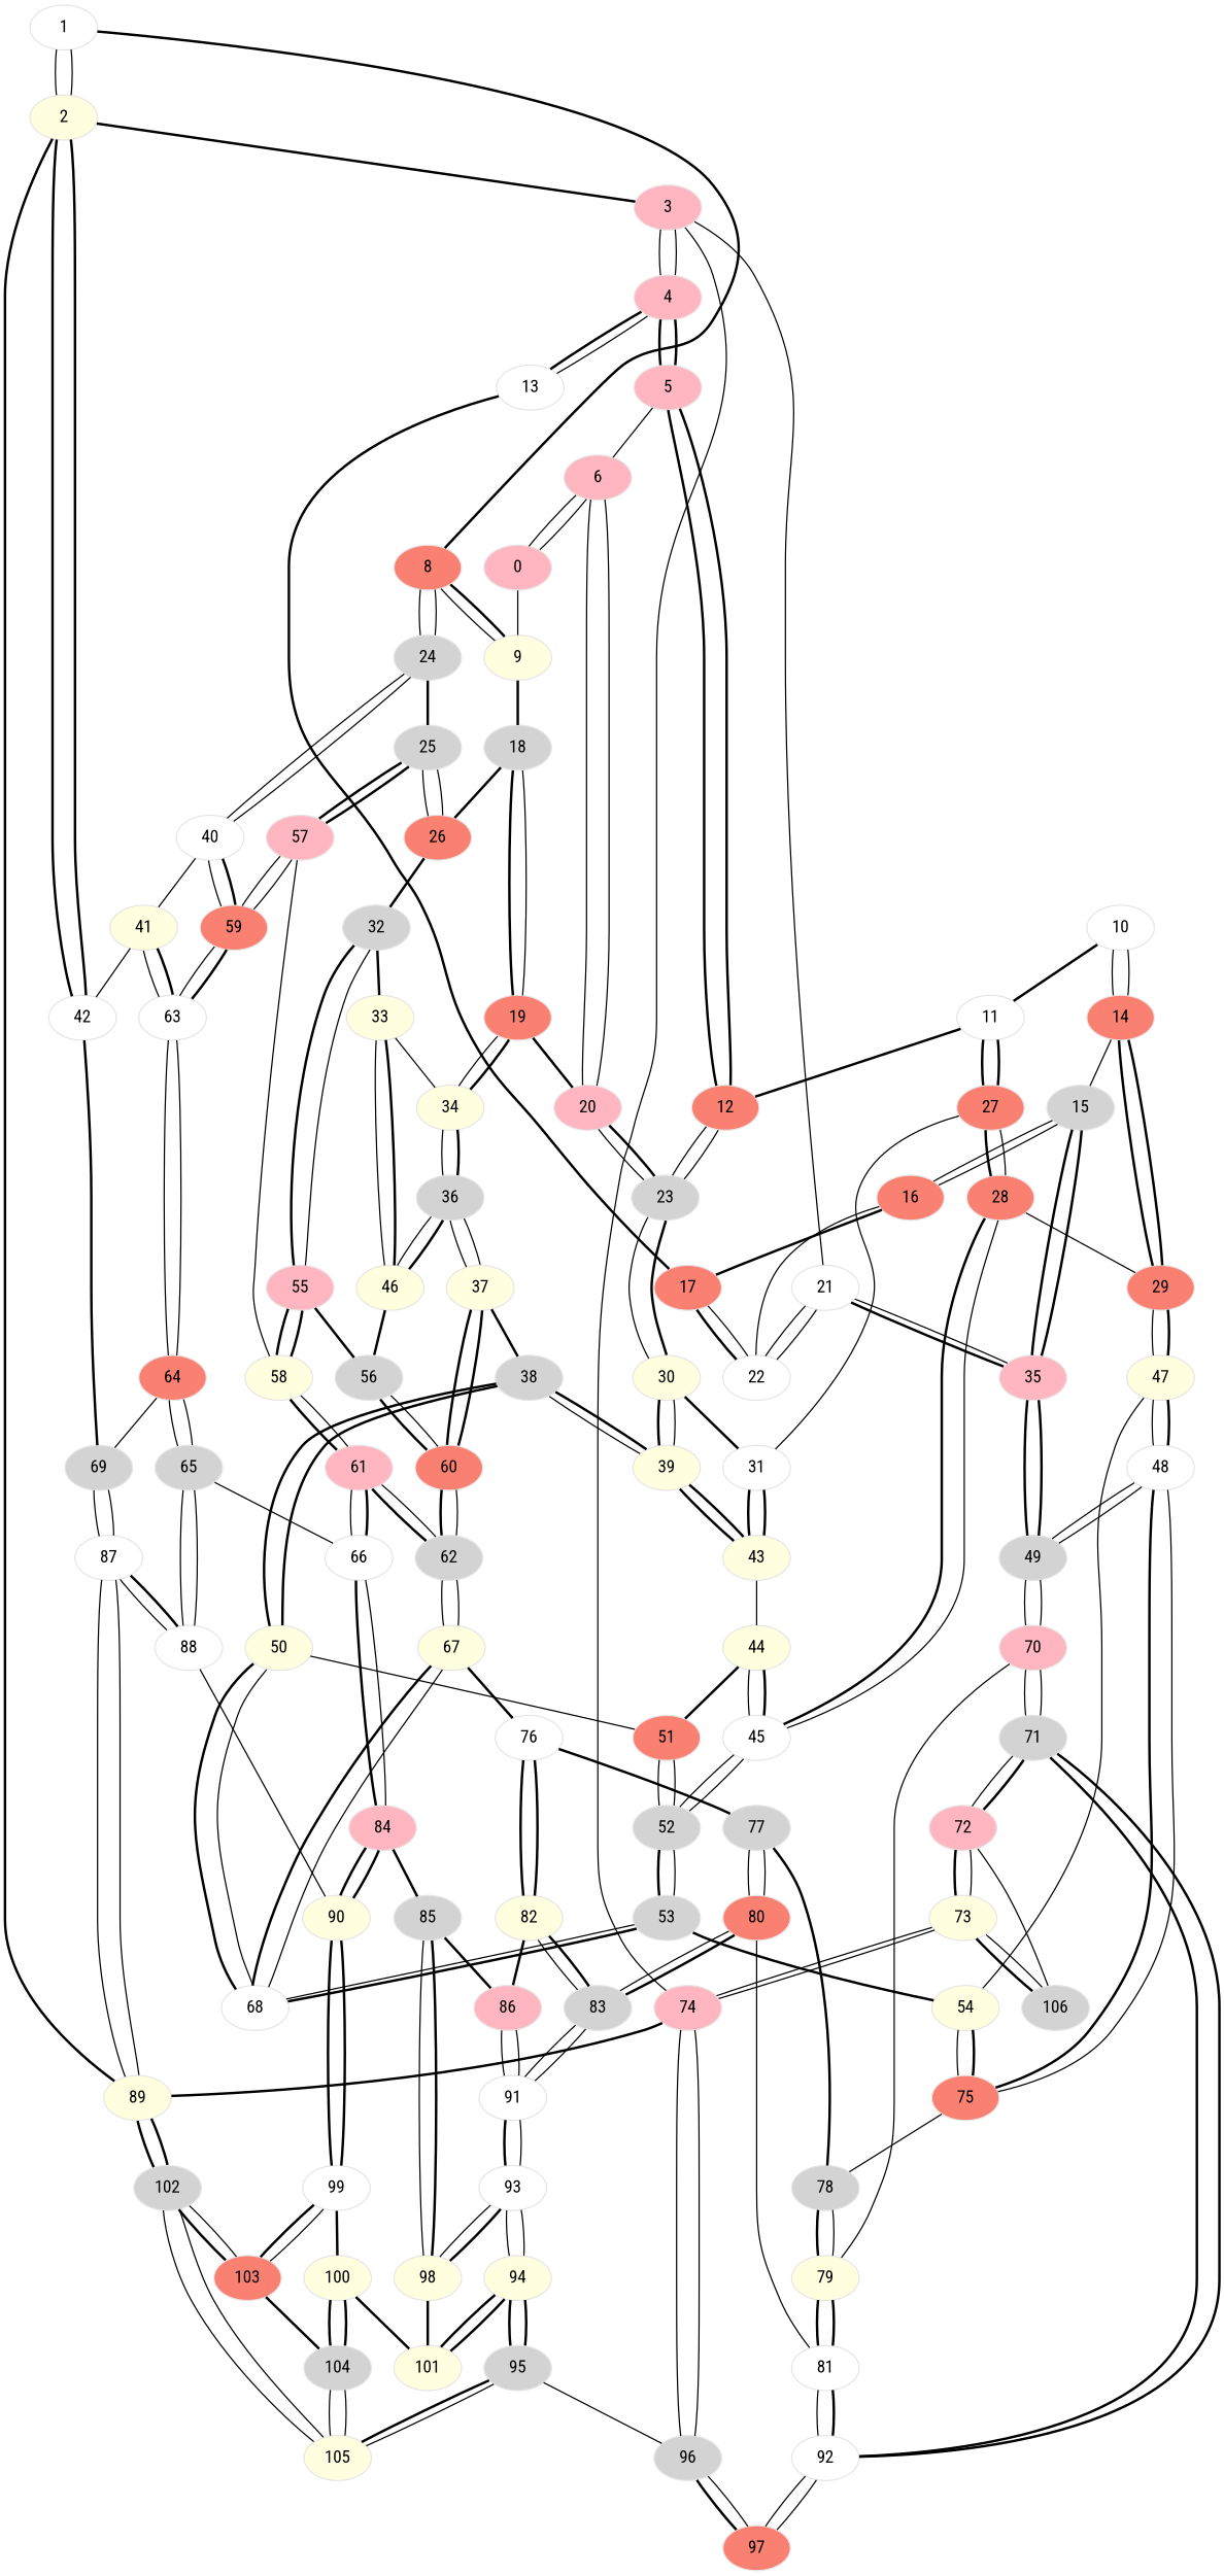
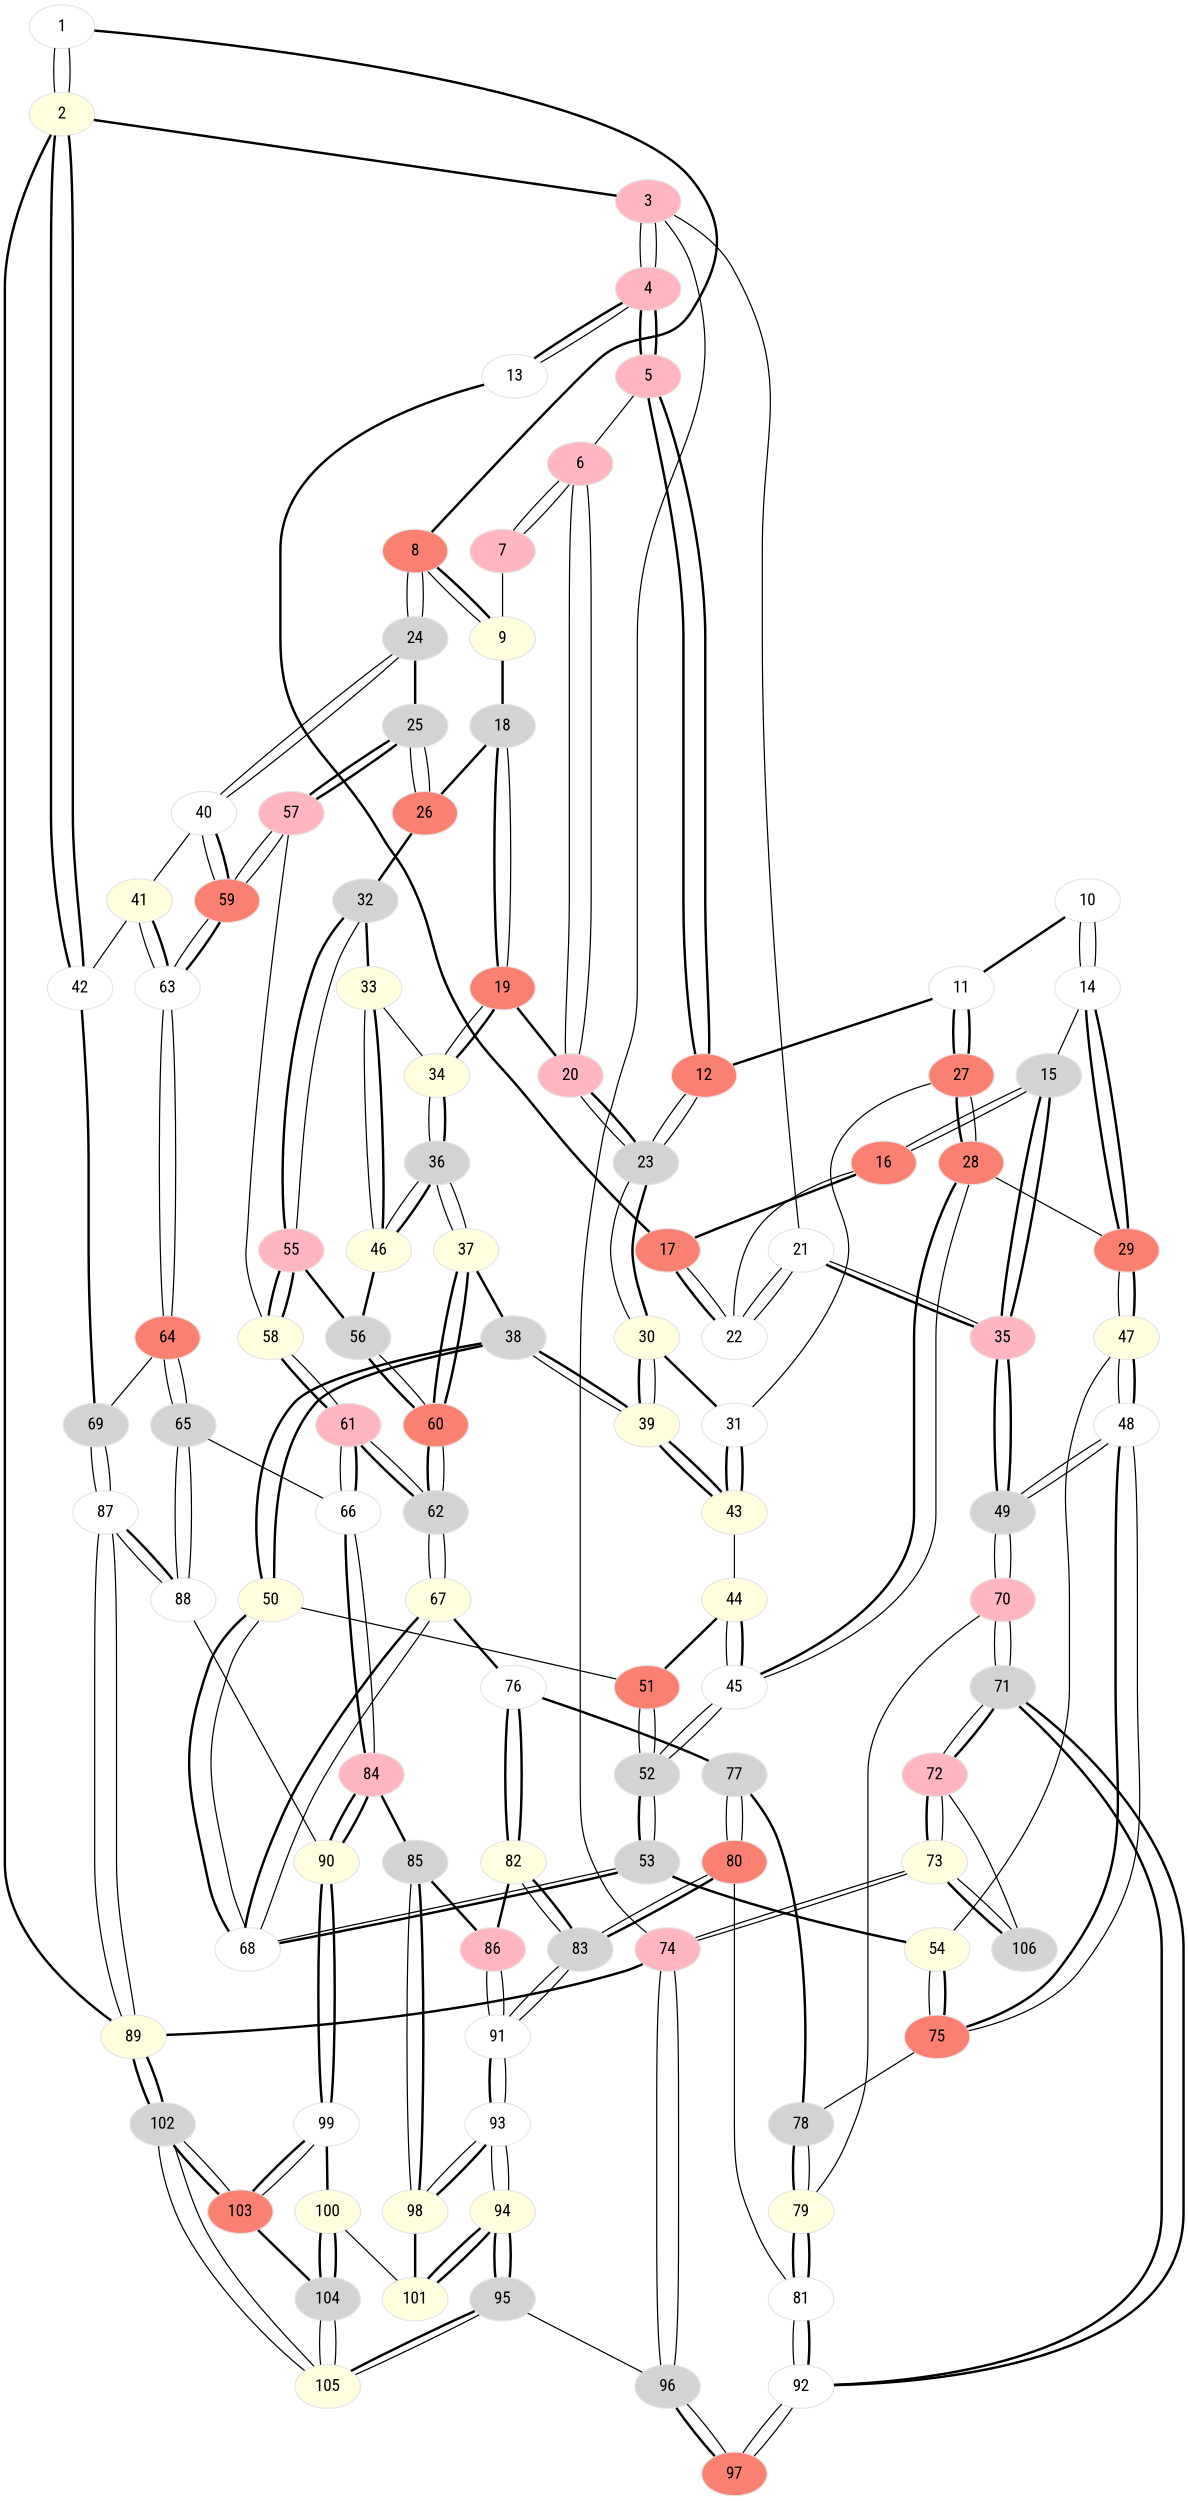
  graph {
    fontname="Roboto Condensed"
    node [color=gray90 fillcolor=lightyellow fontname="Roboto Condensed" style=filled]
    edge [fontname="Roboto Condensed" style=solid]
    1 [fillcolor=white]
    2
    8 [fillcolor=salmon]
    3 [fillcolor=lightpink]
    42 [fillcolor=white]
    89
    9
    24 [fillcolor=lightgrey]
    4 [fillcolor=lightpink]
    21 [fillcolor=white]
    74 [fillcolor=lightpink]
    69 [fillcolor=lightgrey]
    102 [fillcolor=lightgrey]
    5 [fillcolor=lightpink]
    13 [fillcolor=white]
    35 [fillcolor=lightpink]
    22 [fillcolor=white]
    96 [fillcolor=lightgrey]
    6 [fillcolor=lightpink]
    12 [fillcolor=salmon]
    17 [fillcolor=salmon]
-   7 [fillcolor=lightpink label=0]
+   7 [fillcolor=lightpink]
    20 [fillcolor=lightpink]
    23 [fillcolor=lightgrey]
    18 [fillcolor=lightgrey]
    25 [fillcolor=lightgrey]
    40 [fillcolor=white]
    19 [fillcolor=salmon]
    26 [fillcolor=salmon]
    10 [fillcolor=white]
    11 [fillcolor=white]
-   14 [fillcolor=salmon]
+   14 [fillcolor=white]
    27 [fillcolor=salmon]
    15 [fillcolor=lightgrey]
    29 [fillcolor=salmon]
    28 [fillcolor=salmon]
    31 [fillcolor=white]
    30
    16 [fillcolor=salmon]
    47
    49 [fillcolor=lightgrey]
    34
    32 [fillcolor=lightgrey]
    36 [fillcolor=lightgrey]
    39
    57 [fillcolor=lightpink]
    41
    59 [fillcolor=salmon]
    58
    33
    55 [fillcolor=lightpink]
    45 [fillcolor=white]
    43
    52 [fillcolor=lightgrey]
    48 [fillcolor=white]
    54
    44
    46
    56 [fillcolor=lightgrey]
    37
    70 [fillcolor=lightpink]
    38 [fillcolor=lightgrey]
    60 [fillcolor=salmon]
    50
    62 [fillcolor=lightgrey]
    51 [fillcolor=salmon]
    68 [fillcolor=white]
    63 [fillcolor=white]
    64 [fillcolor=salmon]
    87 [fillcolor=white]
    53 [fillcolor=lightgrey]
    75 [fillcolor=salmon]
    78 [fillcolor=lightgrey]
    71 [fillcolor=lightgrey]
    79
    61 [fillcolor=lightpink]
    66 [fillcolor=white]
    67
    84 [fillcolor=lightpink]
    76 [fillcolor=white]
    65 [fillcolor=lightgrey]
    88 [fillcolor=white]
    90
    85 [fillcolor=lightgrey]
    77 [fillcolor=lightgrey]
    82
    72 [fillcolor=lightpink]
    92 [fillcolor=white]
    81 [fillcolor=white]
    73
    106 [fillcolor=lightgrey]
    97 [fillcolor=salmon]
    80 [fillcolor=salmon]
    83 [fillcolor=lightgrey]
    86 [fillcolor=lightpink]
    91 [fillcolor=white]
    93 [fillcolor=white]
    98
    99 [fillcolor=white]
    101
    105
    103 [fillcolor=salmon]
    100
    94
    95 [fillcolor=lightgrey]
    104 [fillcolor=lightgrey]
    1 -- 2
    1 -- 2
    1 -- 8 [style=bold]
    2 -- 3 [style=bold]
    2 -- 42 [style=bold]
    2 -- 42 [style=bold]
    2 -- 89 [style=bold]
    8 -- 9
    8 -- 9 [style=bold]
    8 -- 24
    8 -- 24
    3 -- 4
    3 -- 4
    3 -- 21
    3 -- 74
    42 -- 69 [style=bold]
    89 -- 102 [style=bold]
    89 -- 102 [style=bold]
    9 -- 18 [style=bold]
    24 -- 25 [style=bold]
    24 -- 40
    24 -- 40
    4 -- 5 [style=bold]
    4 -- 5 [style=bold]
    4 -- 13 [style=bold]
    4 -- 13
    21 -- 35 [style=bold]
    21 -- 35
    21 -- 22
    21 -- 22
    74 -- 89 [style=bold]
    74 -- 96
    74 -- 96
    69 -- 87
    69 -- 87
    102 -- 105
    102 -- 105
    102 -- 103 [style=bold]
    102 -- 103
    5 -- 6
    5 -- 12 [style=bold]
    5 -- 12 [style=bold]
    13 -- 17 [style=bold]
    35 -- 49 [style=bold]
    35 -- 49 [style=bold]
    96 -- 97 [style=bold]
    96 -- 97
    6 -- 7
    6 -- 7
    6 -- 20
    6 -- 20
    12 -- 23
    12 -- 23
    17 -- 22 [style=bold]
    17 -- 22
    7 -- 9
    20 -- 23
    20 -- 23 [style=bold]
    23 -- 30
    23 -- 30 [style=bold]
    18 -- 19 [style=bold]
    18 -- 19
    18 -- 26 [style=bold]
    25 -- 26
    25 -- 26
    25 -- 57 [style=bold]
    25 -- 57 [style=bold]
    40 -- 41
    40 -- 59
    40 -- 59 [style=bold]
    19 -- 20 [style=bold]
    19 -- 34
    19 -- 34 [style=bold]
    26 -- 32 [style=bold]
    10 -- 11 [style=bold]
    10 -- 14
    10 -- 14
    11 -- 12 [style=bold]
    11 -- 27 [style=bold]
    11 -- 27 [style=bold]
    14 -- 15
    14 -- 29 [style=bold]
    14 -- 29 [style=bold]
    27 -- 28 [style=bold]
    27 -- 28
    27 -- 31
    15 -- 35 [style=bold]
    15 -- 35 [style=bold]
    15 -- 16
    15 -- 16
    29 -- 47
    29 -- 47 [style=bold]
    28 -- 29
    28 -- 45 [style=bold]
    28 -- 45
    31 -- 43 [style=bold]
    31 -- 43 [style=bold]
    30 -- 31 [style=bold]
    30 -- 39 [style=bold]
    30 -- 39
    16 -- 22
    16 -- 17 [style=bold]
    47 -- 48
    47 -- 48 [style=bold]
    47 -- 54
    49 -- 70
    49 -- 70
    34 -- 36
    34 -- 36 [style=bold]
    32 -- 33 [style=bold]
    32 -- 55 [style=bold]
    32 -- 55
    36 -- 46
    36 -- 46 [style=bold]
    36 -- 37
    36 -- 37
    39 -- 43 [style=bold]
    39 -- 43 [style=bold]
    57 -- 59
    57 -- 59
    57 -- 58
    41 -- 42
    41 -- 63
    41 -- 63 [style=bold]
    59 -- 63
    59 -- 63 [style=bold]
    58 -- 61 [style=bold]
    58 -- 61
    33 -- 34
    33 -- 46
    33 -- 46 [style=bold]
    55 -- 58 [style=bold]
    55 -- 58 [style=bold]
    55 -- 56 [style=bold]
    45 -- 52
    45 -- 52
    43 -- 44
    52 -- 53 [style=bold]
    52 -- 53
    48 -- 49
    48 -- 49
    48 -- 75 [style=bold]
    48 -- 75
    54 -- 75
    54 -- 75 [style=bold]
    44 -- 45
    44 -- 45 [style=bold]
    44 -- 51 [style=bold]
    46 -- 56 [style=bold]
    56 -- 60 [style=bold]
    56 -- 60
    37 -- 38 [style=bold]
    37 -- 60 [style=bold]
    37 -- 60 [style=bold]
    70 -- 71
    70 -- 71
    70 -- 79
    38 -- 39
    38 -- 39 [style=bold]
    38 -- 50 [style=bold]
    38 -- 50 [style=bold]
    60 -- 62 [style=bold]
    60 -- 62
    50 -- 51
    50 -- 68 [style=bold]
    50 -- 68
    62 -- 67
    62 -- 67
    51 -- 52
    51 -- 52
    63 -- 64
    63 -- 64
    64 -- 69
    64 -- 65
    64 -- 65
    87 -- 89
    87 -- 89
    87 -- 88
    87 -- 88 [style=bold]
    53 -- 54 [style=bold]
    53 -- 68
    53 -- 68 [style=bold]
    75 -- 78
    78 -- 79 [style=bold]
    78 -- 79
    71 -- 72
    71 -- 72 [style=bold]
    71 -- 92 [style=bold]
    71 -- 92 [style=bold]
    79 -- 81 [style=bold]
    79 -- 81 [style=bold]
    61 -- 62 [style=bold]
    61 -- 62
    61 -- 66
    61 -- 66 [style=bold]
    66 -- 84 [style=bold]
    66 -- 84
    67 -- 68 [style=bold]
    67 -- 68
    67 -- 76 [style=bold]
    84 -- 90 [style=bold]
    84 -- 90 [style=bold]
    84 -- 85 [style=bold]
    76 -- 77 [style=bold]
    76 -- 82 [style=bold]
    76 -- 82 [style=bold]
    65 -- 66
    65 -- 88
    65 -- 88
    88 -- 90
    90 -- 99 [style=bold]
    90 -- 99 [style=bold]
    85 -- 86 [style=bold]
    85 -- 98
    85 -- 98 [style=bold]
    77 -- 78 [style=bold]
    77 -- 80
    77 -- 80
    82 -- 83
    82 -- 83 [style=bold]
    82 -- 86 [style=bold]
    72 -- 73 [style=bold]
    72 -- 73
    72 -- 106
    92 -- 97
    92 -- 97
    81 -- 92
    81 -- 92 [style=bold]
    73 -- 74
    73 -- 74
    73 -- 106 [style=bold]
    73 -- 106
    80 -- 81
    80 -- 83
    80 -- 83 [style=bold]
    83 -- 91
    83 -- 91
    86 -- 91
    86 -- 91
    91 -- 93 [style=bold]
    91 -- 93
    93 -- 98
    93 -- 98 [style=bold]
    93 -- 94
    93 -- 94
    98 -- 101 [style=bold]
    99 -- 103 [style=bold]
    99 -- 103
    99 -- 100 [style=bold]
    103 -- 104 [style=bold]
-   100 -- 101 [style=bold]
+   100 -- 101
    100 -- 104 [style=bold]
    100 -- 104 [style=bold]
    94 -- 101 [style=bold]
    94 -- 101 [style=bold]
    94 -- 95 [style=bold]
    94 -- 95 [style=bold]
    95 -- 96
    95 -- 105 [style=bold]
    95 -- 105
    104 -- 105
    104 -- 105
  }
